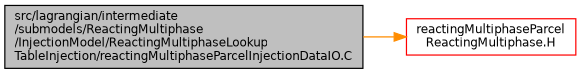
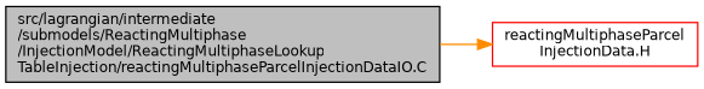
  digraph {
    rankdir=LR
    node [fontname=Helvetica fontsize=10 shape=record]
    n1 [color=black fillcolor=grey75 fontcolor=black height=0.2 label="src/lagrangian/intermediate\l/submodels/ReactingMultiphase\l/InjectionModel/ReactingMultiphaseLookup\lTableInjection/reactingMultiphaseParcelInjectionDataIO.C" style=filled width=0.4]
-   n2 [color=red height=0.2 label="reactingMultiphaseParcel\lReactingMultiphase.H" width=0.4]
+   n2 [color=red height=0.2 label="reactingMultiphaseParcel\lInjectionData.H" width=0.4]
    n1 -> n2 [color=darkorange fontname=Helvetica fontsize=10 labelfontname=Helvetica labelfontsize=10 style=solid]
  }
